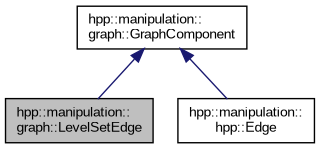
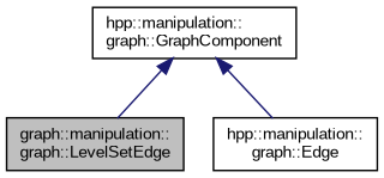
  digraph {
    fontname="Liberation Sans"
    node [color=black fillcolor=white fontname="Liberation Sans" fontsize=10 shape=record style=filled]
    edge [color=midnightblue dir=back fontname="Liberation Sans" fontsize=10 labelfontname=Helvetica labelfontsize=10 style=solid]
-   n1 [fillcolor=grey75 fontcolor=black height=0.2 label="hpp::manipulation::\lgraph::LevelSetEdge" width=0.4]
-   n2 [height=0.2 label="hpp::manipulation::\lhpp::Edge" width=0.4]
+   n1 [fillcolor=grey75 fontcolor=black height=0.2 label="graph::manipulation::\lgraph::LevelSetEdge" width=0.4]
+   n2 [height=0.2 label="hpp::manipulation::\lgraph::Edge" width=0.4]
    n3 [height=0.2 label="hpp::manipulation::\lgraph::GraphComponent" width=0.4]
    n3 -> n1
    n3 -> n2
  }
